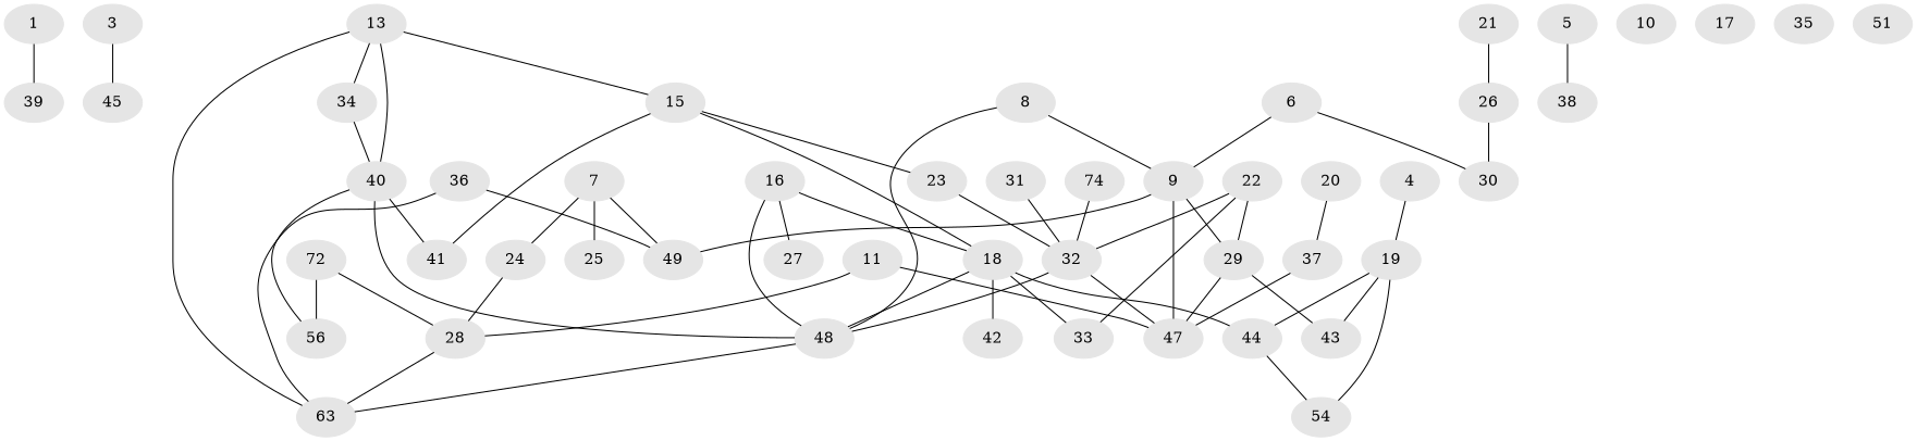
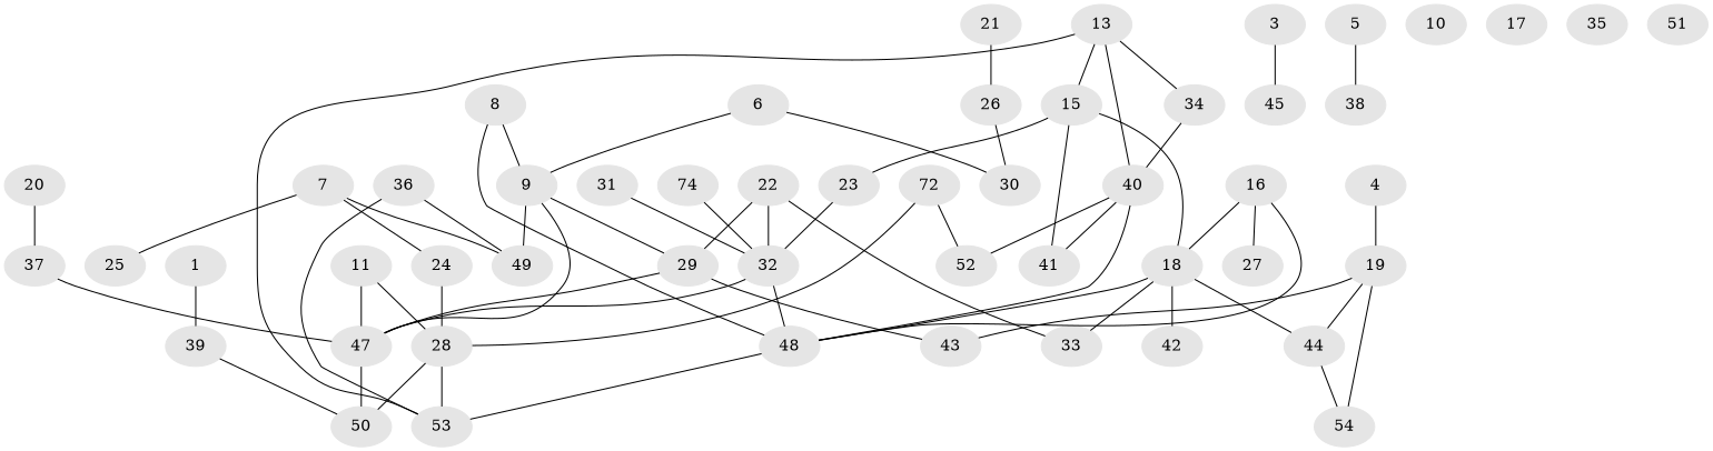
  graph {
    node [color=gray90 style=filled]
    1
    39
+   50
    3
    45
    4
    19
    44
    43
    54
    5
    38
    6
    9
    30
    49
    47
    29
    7
    24
    25
    28
    8
    48
-   53 [label=63]
+   53
    10
    11
    n28 [label=72]
-   52 [label=56]
+   52
    13
    15
    34
    40
    18
    23
    41
    n37 [label=74]
    32
    33
    42
    16
    27
    17
    20
    37
    21
    26
    22
    31
    35
    36
    51
    1 -- 39
+   39 -- 50
    3 -- 45
    4 -- 19
    19 -- 44
    19 -- 43
    19 -- 54
    44 -- 54
    5 -- 38
    6 -- 9
    6 -- 30
    9 -- 49
    9 -- 47
    9 -- 29
+   47 -- 50
    29 -- 43
    29 -- 47
    7 -- 49
    7 -- 24
    7 -- 25
    24 -- 28
+   28 -- 50
    28 -- 53
    8 -- 9
    8 -- 48
    48 -- 53
    11 -- 47
    11 -- 28
    n28 -- 28
    n28 -- 52
    13 -- 53
    13 -- 15
    13 -- 34
    13 -- 40
    15 -- 18
    15 -- 23
    15 -- 41
    34 -- 40
    40 -- 48
    40 -- 52
    40 -- 41
    18 -- 44
    18 -- 48
    18 -- 33
    18 -- 42
    23 -- 32
    n37 -- 32
    32 -- 47
    32 -- 48
    16 -- 48
    16 -- 18
    16 -- 27
    20 -- 37
    37 -- 47
    21 -- 26
    26 -- 30
    22 -- 29
    22 -- 32
    22 -- 33
    31 -- 32
    36 -- 49
    36 -- 53
  }
